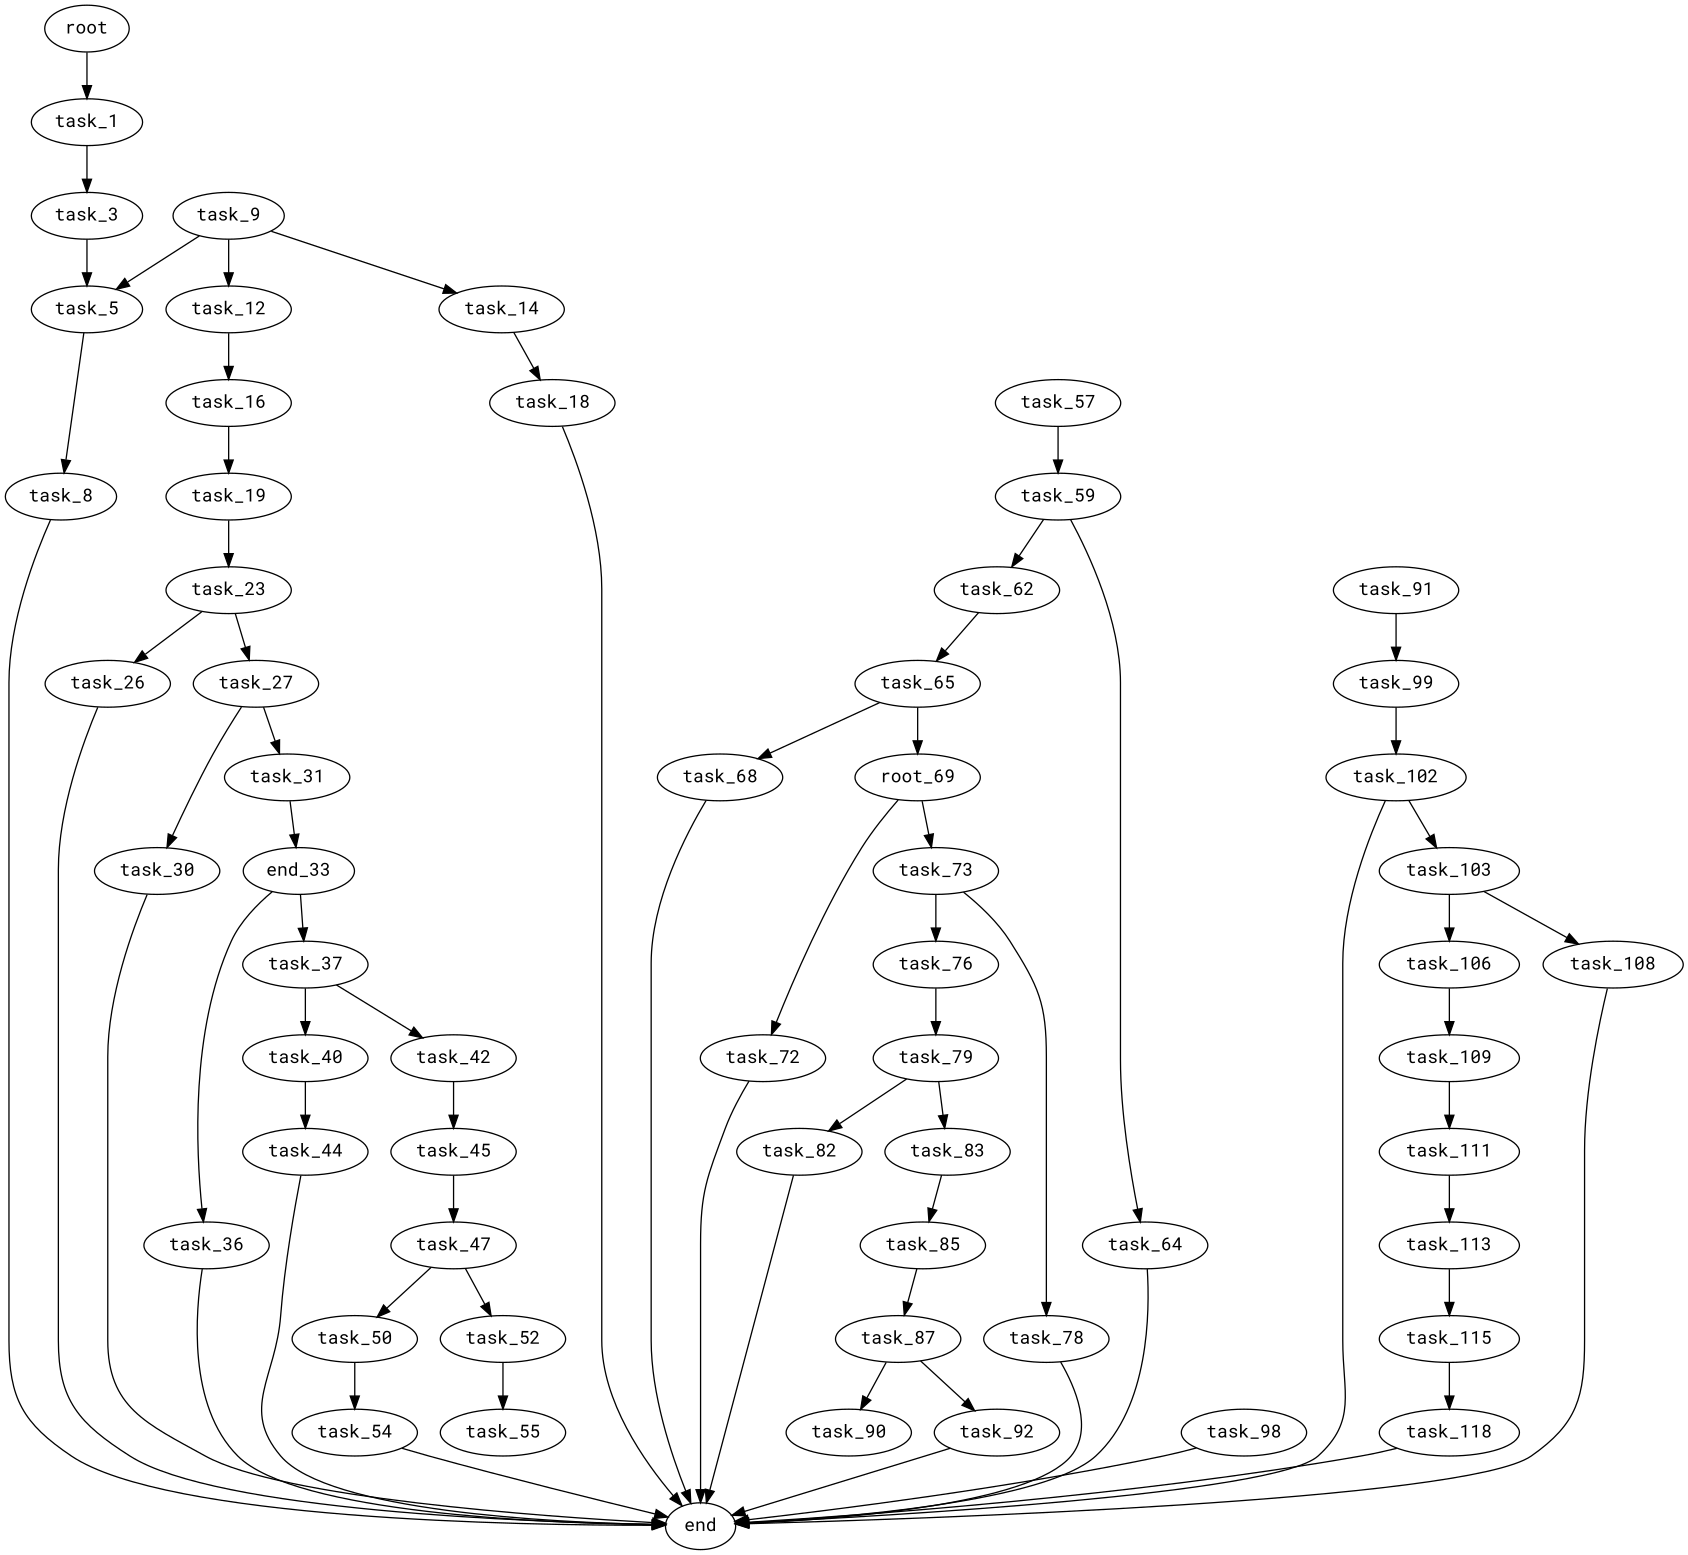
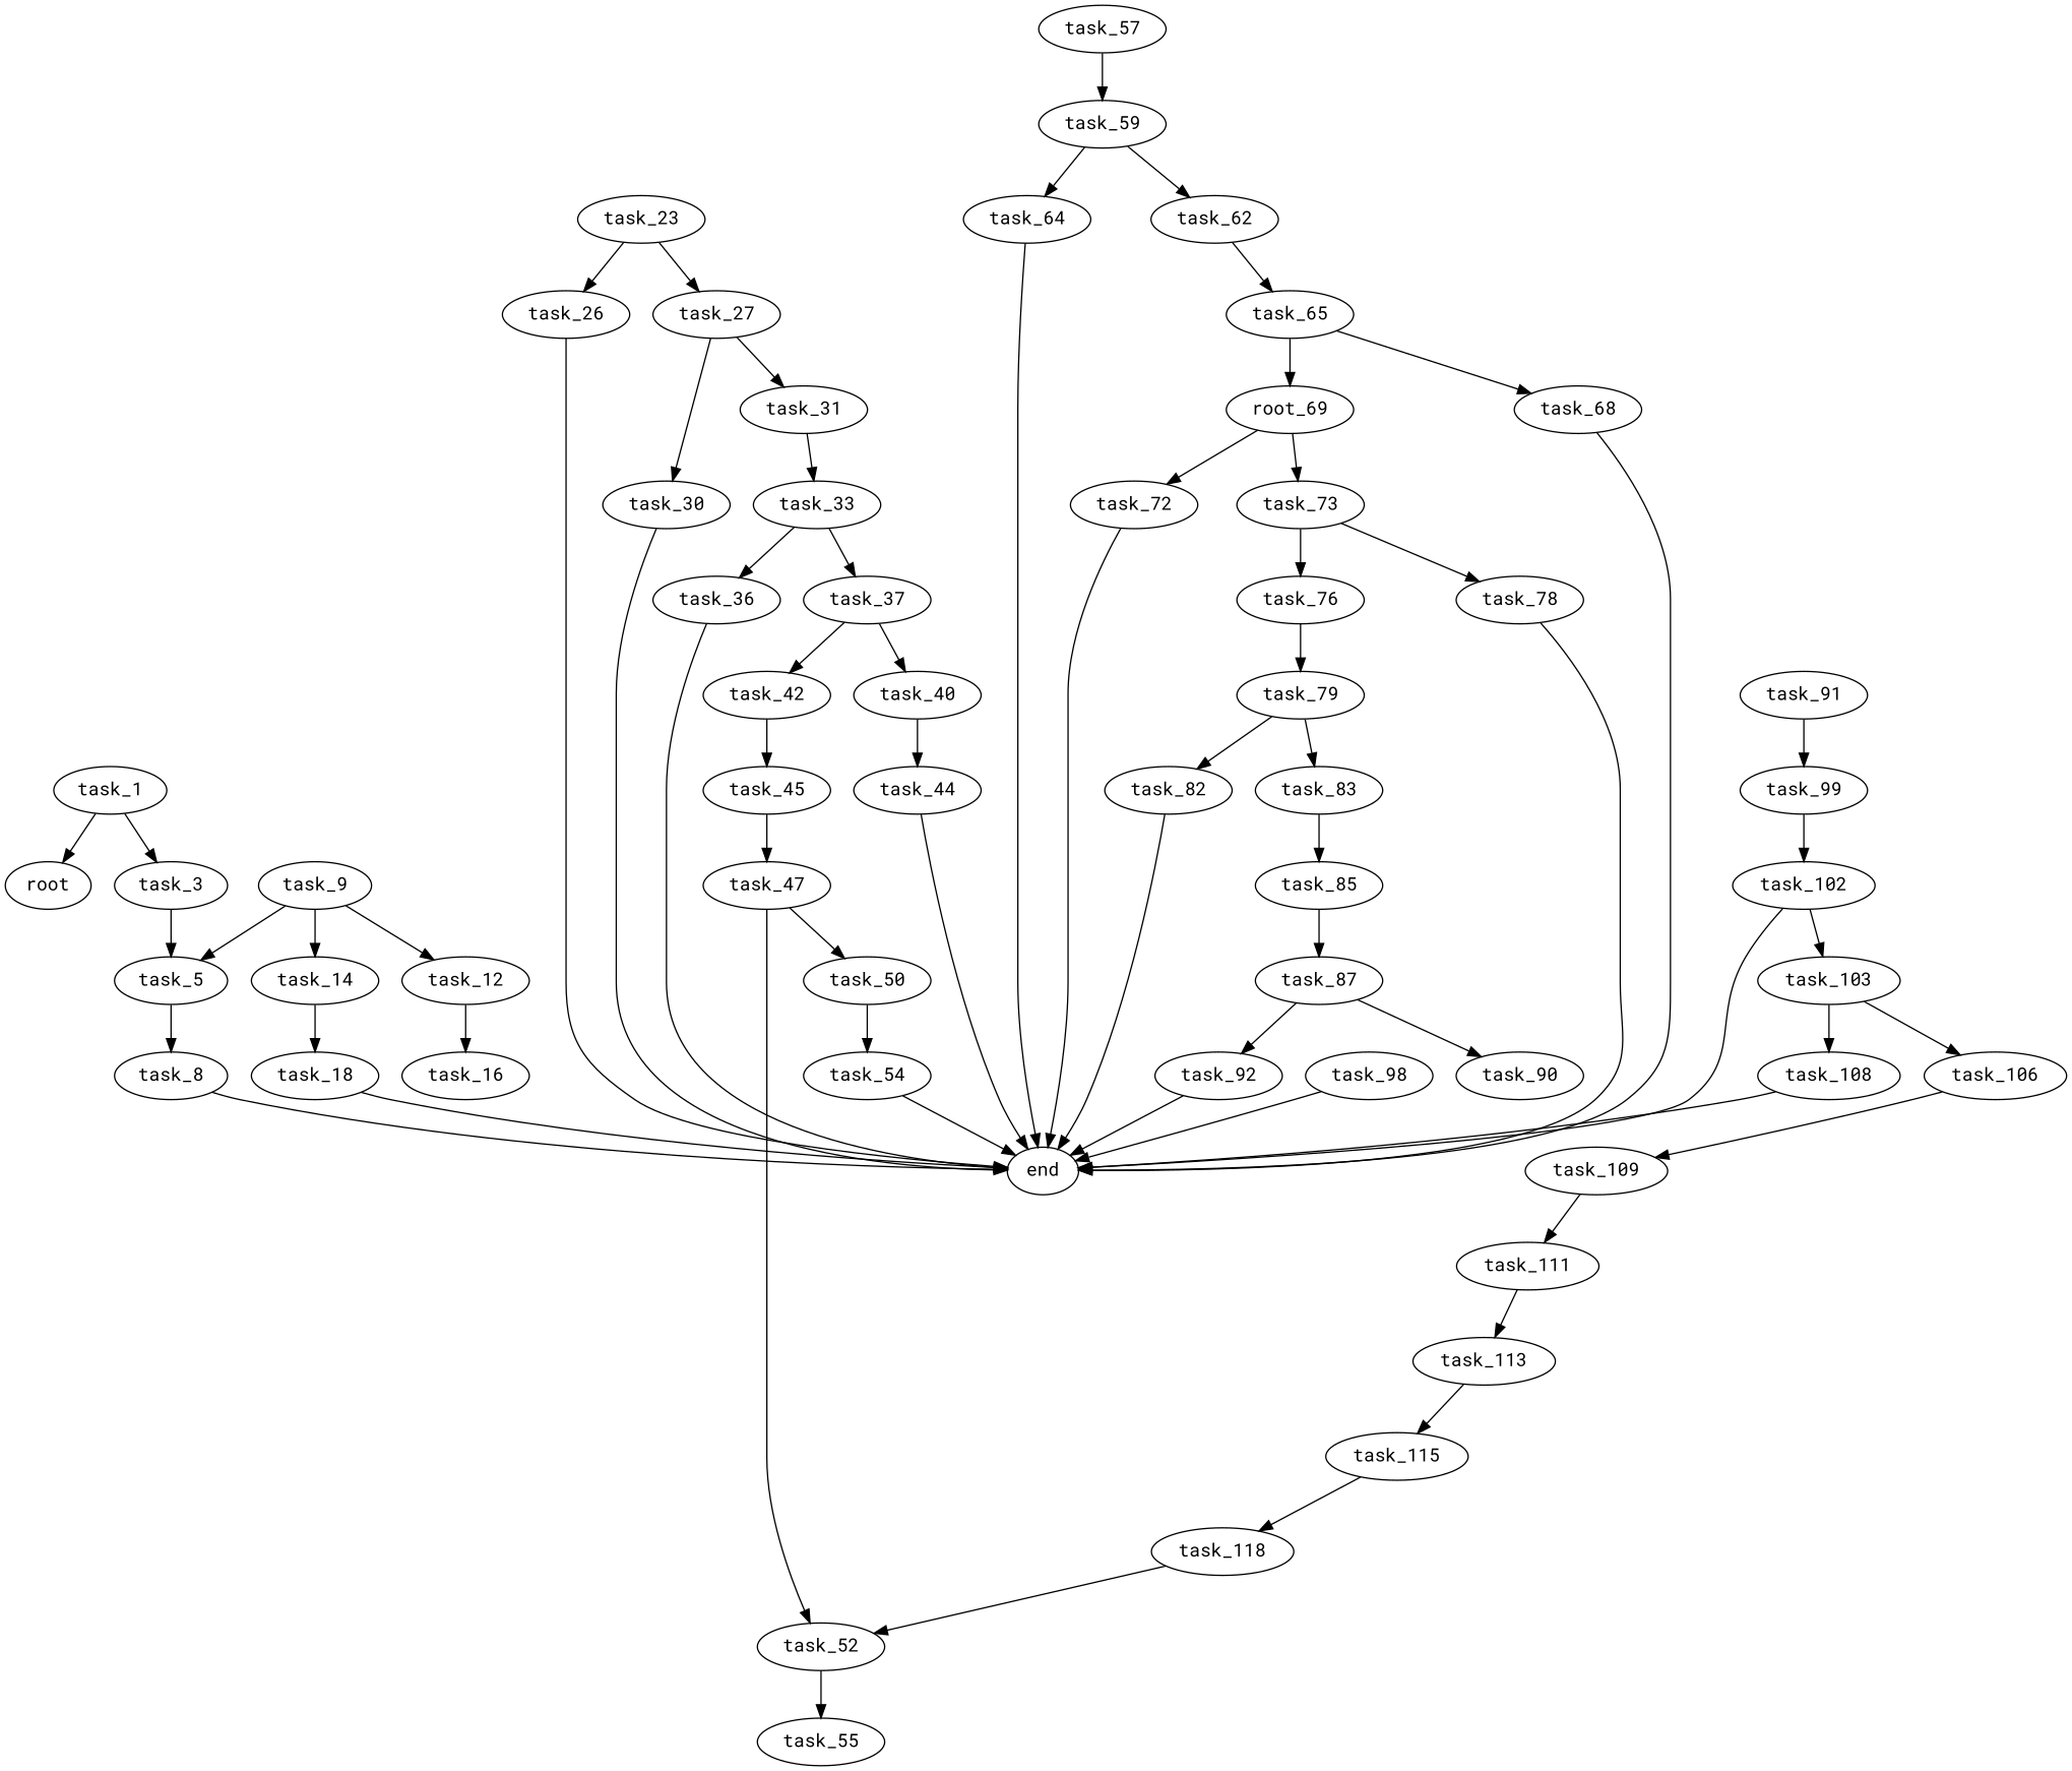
  digraph {
    fontname="Roboto Mono"
    node [fontname="Roboto Mono"]
    edge [fontname="Roboto Mono"]
    root
    task_1
    task_3
    task_5
    task_8
    end
    task_9
    task_12
    task_14
    task_16
    task_18
-   task_19
    task_23
    task_26
    task_27
    task_30
    task_31
-   task_33 [label=end_33]
+   task_33
    task_36
    task_37
    task_40
    task_42
    task_44
    task_45
    task_47
    task_50
    task_52
    task_54
    task_55
    task_57
    task_59
    task_62
    task_64
    task_65
    task_68
    n36 [label=root_69]
    task_72
    task_73
    task_76
    task_78
    task_79
    task_82
    task_83
    task_85
    task_87
    task_90
    task_92
    n48 [label=task_91]
    task_99
    task_98
    task_102
    task_103
    task_106
    task_108
    task_109
    task_111
    task_113
    task_115
    task_118
-   root -> task_1
+   task_1 -> root
    task_1 -> task_3
    task_3 -> task_5
    task_5 -> task_8
    task_8 -> end
    task_9 -> task_5
    task_9 -> task_12
    task_9 -> task_14
    task_12 -> task_16
    task_14 -> task_18
-   task_16 -> task_19
    task_18 -> end
-   task_19 -> task_23
    task_23 -> task_26
    task_23 -> task_27
    task_26 -> end
    task_27 -> task_30
    task_27 -> task_31
    task_30 -> end
    task_31 -> task_33
    task_33 -> task_36
    task_33 -> task_37
    task_36 -> end
    task_37 -> task_40
    task_37 -> task_42
    task_40 -> task_44
    task_42 -> task_45
    task_44 -> end
    task_45 -> task_47
    task_47 -> task_50
    task_47 -> task_52
    task_50 -> task_54
    task_52 -> task_55
    task_54 -> end
    task_57 -> task_59
    task_59 -> task_62
    task_59 -> task_64
    task_62 -> task_65
    task_64 -> end
    task_65 -> task_68
    task_65 -> n36
    task_68 -> end
    n36 -> task_72
    n36 -> task_73
    task_72 -> end
    task_73 -> task_76
    task_73 -> task_78
    task_76 -> task_79
    task_78 -> end
    task_79 -> task_82
    task_79 -> task_83
    task_82 -> end
    task_83 -> task_85
    task_85 -> task_87
    task_87 -> task_90
    task_87 -> task_92
    task_92 -> end
    n48 -> task_99
    task_99 -> task_102
    task_98 -> end
    task_102 -> end
    task_102 -> task_103
    task_103 -> task_106
    task_103 -> task_108
    task_106 -> task_109
    task_108 -> end
    task_109 -> task_111
    task_111 -> task_113
    task_113 -> task_115
    task_115 -> task_118
-   task_118 -> end
+   task_118 -> task_52
  }
